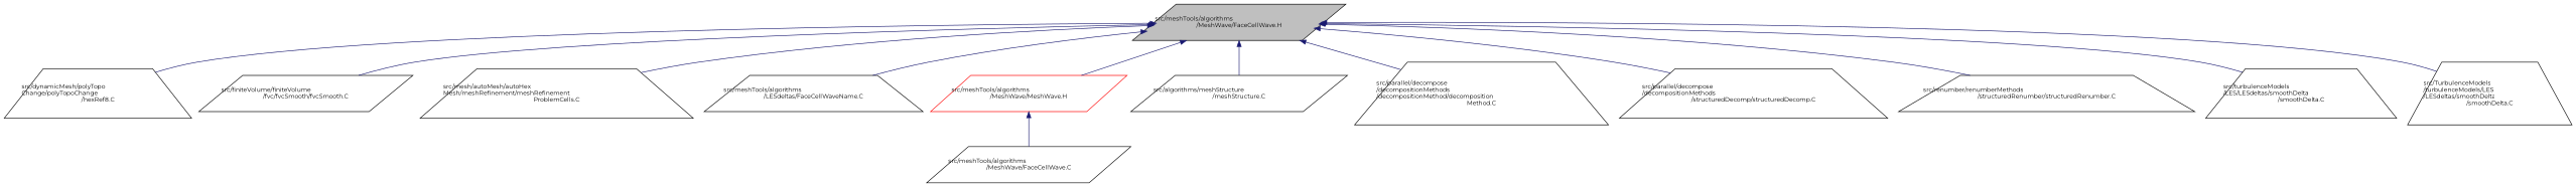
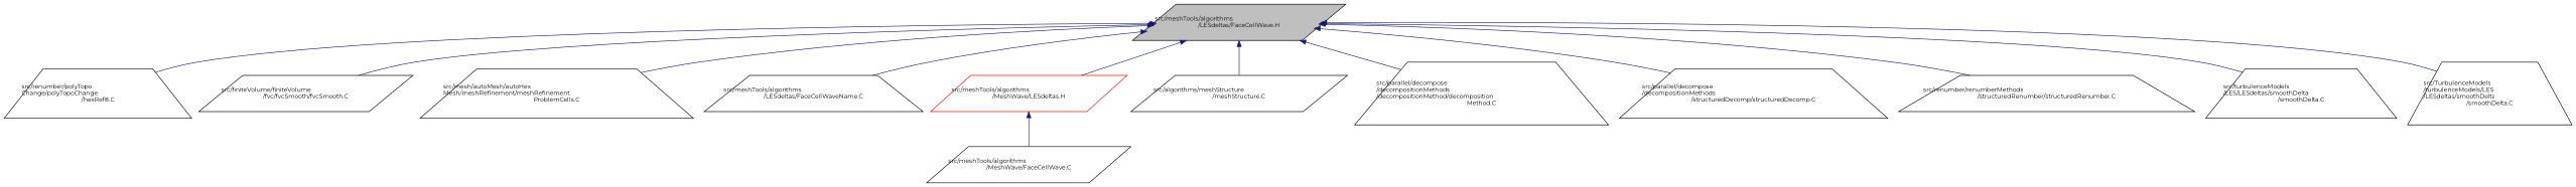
  digraph {
    fontname=Montserrat
    node [color=black fontname=Montserrat fontsize=10 shape=trapezium]
    edge [color=midnightblue dir=back fontname=Montserrat fontsize=10 labelfontname=FreeSans labelfontsize=10 style=solid]
-   n1 [fillcolor=grey75 fontcolor=black height=0.2 label="src/meshTools/algorithms\l/MeshWave/FaceCellWave.H" shape=parallelogram style=filled width=0.4]
-   n2 [height=0.2 label="src/dynamicMesh/polyTopo\lChange/polyTopoChange\l/hexRef8.C" width=0.4]
+   n1 [fillcolor=grey75 fontcolor=black height=0.2 label="src/meshTools/algorithms\l/LESdeltas/FaceCellWave.H" shape=parallelogram style=filled width=0.4]
+   n2 [height=0.2 label="src/renumber/polyTopo\lChange/polyTopoChange\l/hexRef8.C" width=0.4]
    n3 [height=0.2 label="src/finiteVolume/finiteVolume\l/fvc/fvcSmooth/fvcSmooth.C" shape=parallelogram width=0.4]
    n4 [height=0.2 label="src/mesh/autoMesh/autoHex\lMesh/meshRefinement/meshRefinement\lProblemCells.C" width=0.4]
    n5 [height=0.2 label="src/meshTools/algorithms\l/LESdeltas/FaceCellWaveName.C" width=0.4]
-   n6 [color=red height=0.2 label="src/meshTools/algorithms\l/MeshWave/MeshWave.H" shape=parallelogram width=0.4]
+   n6 [color=red height=0.2 label="src/meshTools/algorithms\l/MeshWave/LESdeltas.H" shape=parallelogram width=0.4]
    n7 [height=0.2 label="src/algorithms/meshStructure\l/meshStructure.C" shape=parallelogram width=0.4]
    n8 [height=0.2 label="src/parallel/decompose\l/decompositionMethods\l/decompositionMethod/decomposition\lMethod.C" width=0.4]
    n9 [height=0.2 label="src/parallel/decompose\l/decompositionMethods\l/structuredDecomp/structuredDecomp.C" width=0.4]
    n10 [height=0.2 label="src/renumber/renumberMethods\l/structuredRenumber/structuredRenumber.C" width=0.4]
    n11 [height=0.2 label="src/turbulenceModels\l/LES/LESdeltas/smoothDelta\l/smoothDelta.C" width=0.4]
    n12 [height=0.2 label="src/TurbulenceModels\l/turbulenceModels/LES\l/LESdeltas/smoothDelta\l/smoothDelta.C" width=0.4]
    n13 [height=0.2 label="src/meshTools/algorithms\l/MeshWave/FaceCellWave.C" shape=parallelogram width=0.4]
    n1 -> n2
    n1 -> n3
    n1 -> n4
    n1 -> n5
    n1 -> n6
    n1 -> n7
    n1 -> n8
    n1 -> n9
    n1 -> n10
    n1 -> n11
    n1 -> n12
    n6 -> n13
  }
